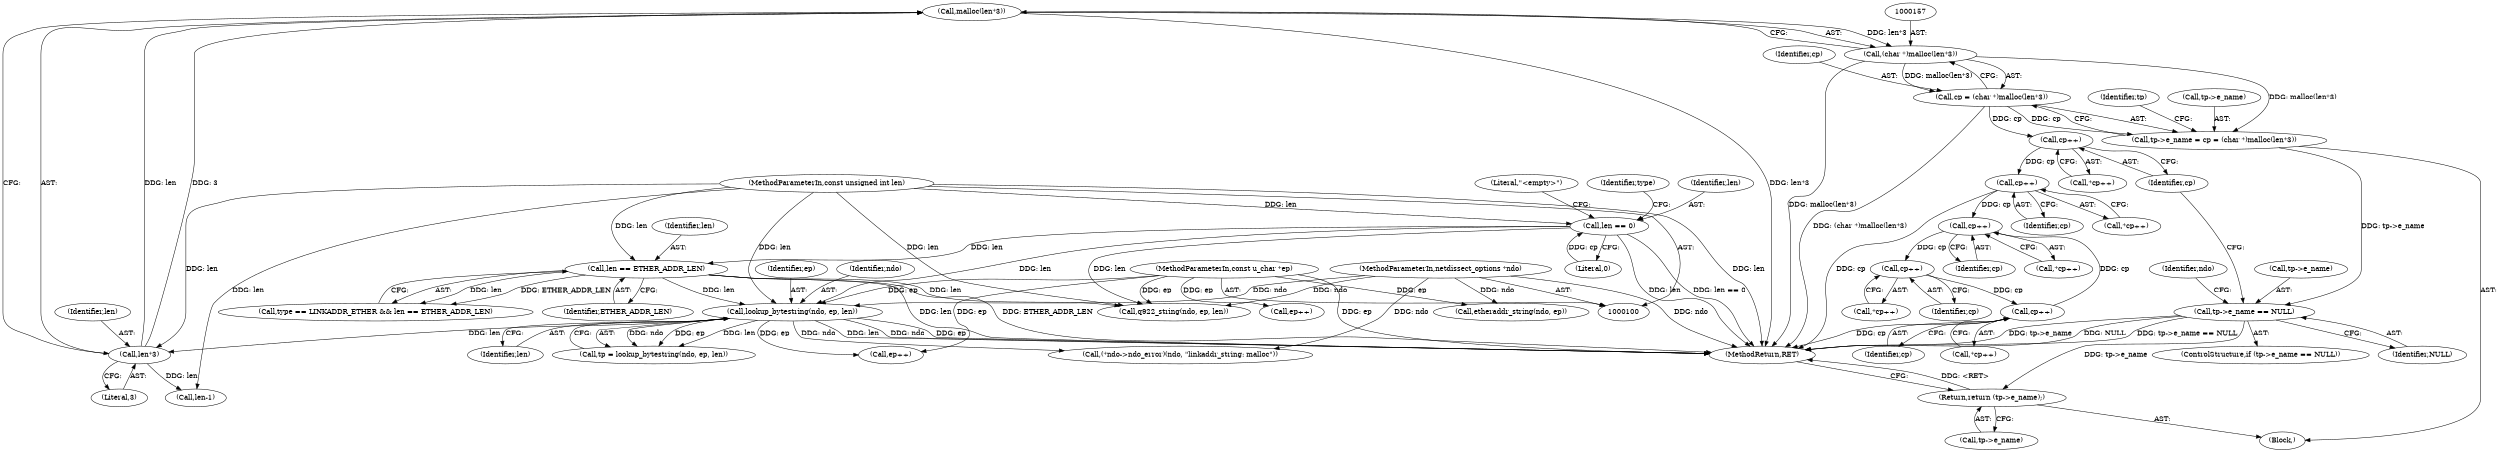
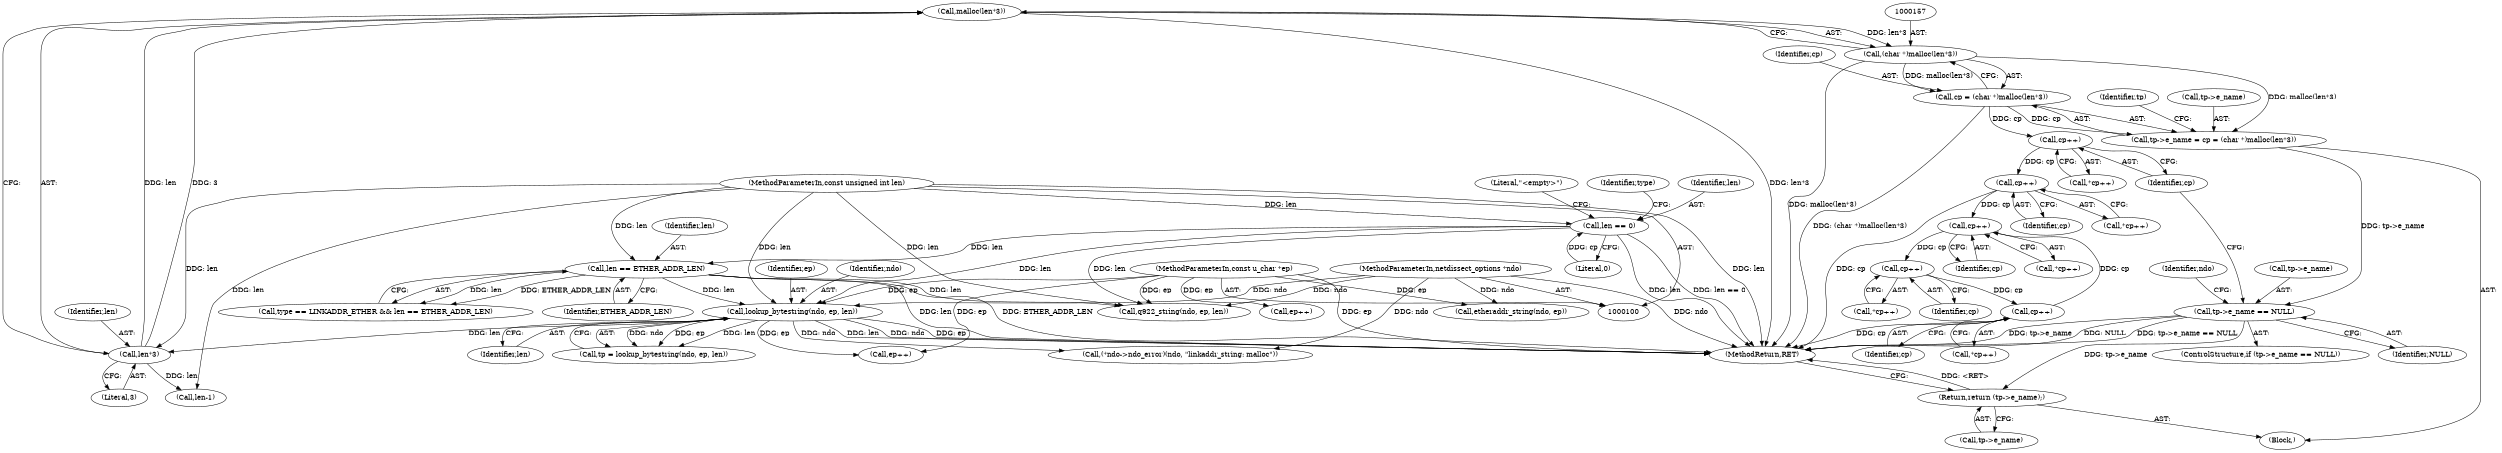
  digraph {
    n1 [label="(Call,malloc(len*3))"]
    n2 [label="(Call,len*3)"]
    n3 [label="(Call,(char *)malloc(len*3))"]
    n4 [label="(MethodReturn,RET)"]
    n5 [label="(Literal,3)"]
    n6 [label="(Call,len-1)"]
    n7 [label="(Call,tp->e_name = cp = (char *)malloc(len*3))"]
    n8 [label="(Call,cp = (char *)malloc(len*3))"]
    n9 [label="(Return,return (tp->e_name);)"]
    n10 [label="(Call,lookup_bytestring(ndo, ep, len))"]
    n11 [label="(Call,ep++)"]
    n12 [label="(Call,tp = lookup_bytestring(ndo, ep, len))"]
    n13 [label="(Call,(*ndo->ndo_error)(ndo, \"linkaddr_string: malloc\"))"]
    n14 [label="(Identifier,len)"]
    n15 [label="(MethodParameterIn,netdissect_options *ndo)"]
    n16 [label="(Call,q922_string(ndo, ep, len))"]
    n17 [label="(Call,etheraddr_string(ndo, ep))"]
    1000100
    n19 [label="(MethodParameterIn,const u_char *ep)"]
    n20 [label="(Call,ep++)"]
    n21 [label="(Call,len == ETHER_ADDR_LEN)"]
    n22 [label="(Call,type == LINKADDR_ETHER && len == ETHER_ADDR_LEN)"]
    n23 [label="(Identifier,ETHER_ADDR_LEN)"]
    n24 [label="(Call,len == 0)"]
    n25 [label="(Literal,0)"]
    n26 [label="(MethodParameterIn,const unsigned int len)"]
    n27 [label="(Call,tp->e_name == NULL)"]
    n28 [label="(Block,)"]
    n29 [label="(Call,cp++)"]
    n30 [label="(ControlStructure,if (tp->e_name == NULL))"]
    n31 [label="(Identifier,NULL)"]
    n32 [label="(Call,tp->e_name)"]
    n33 [label="(Call,cp++)"]
    n34 [label="(Identifier,cp)"]
    n35 [label="(Call,*cp++)"]
    n36 [label="(Call,cp++)"]
    n37 [label="(Identifier,cp)"]
    n38 [label="(Call,*cp++)"]
    n39 [label="(Call,cp++)"]
    n40 [label="(Call,*cp++)"]
    n41 [label="(Identifier,cp)"]
    n42 [label="(Call,cp++)"]
    n43 [label="(Call,*cp++)"]
    n44 [label="(Identifier,cp)"]
    n45 [label="(Identifier,cp)"]
    n46 [label="(Call,*cp++)"]
    n47 [label="(Identifier,len)"]
    n48 [label="(Identifier,len)"]
    n49 [label="(Identifier,cp)"]
    n50 [label="(Identifier,ndo)"]
    n51 [label="(Identifier,tp)"]
    n52 [label="(Identifier,ep)"]
    n53 [label="(Identifier,len)"]
    n54 [label="(Call,tp->e_name)"]
    n55 [label="(Literal,\"<empty>\")"]
    n56 [label="(Call,tp->e_name)"]
    n57 [label="(Identifier,ndo)"]
    n58 [label="(Identifier,type)"]
    1000157
    n1 -> n2 [label="CFG: "]
    n1 -> n3 [label="AST: "]
    n1 -> n3 [label="DDG: len*3"]
    n1 -> n4 [label="DDG: len*3"]
    n2 -> n1 [label="AST: "]
    n2 -> n1 [label="DDG: len"]
    n2 -> n1 [label="DDG: 3"]
    n2 -> n5 [label="CFG: "]
    n2 -> n6 [label="DDG: len"]
    n3 -> n1 [label="CFG: "]
    n3 -> n4 [label="DDG: malloc(len*3)"]
    n3 -> n7 [label="DDG: malloc(len*3)"]
    n3 -> n8 [label="AST: "]
    n3 -> n8 [label="DDG: malloc(len*3)"]
    n4 -> n9 [label="CFG: "]
    n5 -> n2 [label="AST: "]
-   n7 -> n8 [label="CFG: "]
+   n7 -> n8 [label="AST: "]
    n7 -> n27 [label="DDG: tp->e_name"]
    n7 -> n28 [label="AST: "]
    n8 -> n3 [label="CFG: "]
    n8 -> n4 [label="DDG: (char *)malloc(len*3)"]
    n8 -> n7 [label="AST: "]
    n8 -> n7 [label="DDG: cp"]
    n8 -> n29 [label="DDG: cp"]
    n9 -> n4 [label="DDG: <RET>"]
    n9 -> n28 [label="AST: "]
    n9 -> n32 [label="CFG: "]
    n10 -> n2 [label="DDG: len"]
    n10 -> n4 [label="DDG: len"]
    n10 -> n4 [label="DDG: ndo"]
    n10 -> n4 [label="DDG: ep"]
    n10 -> n11 [label="DDG: ep"]
    n10 -> n12 [label="AST: "]
    n10 -> n12 [label="DDG: ndo"]
    n10 -> n12 [label="DDG: ep"]
    n10 -> n12 [label="DDG: len"]
    n10 -> n13 [label="DDG: ndo"]
    n10 -> n14 [label="CFG: "]
    n12 -> n10 [label="CFG: "]
    n14 -> n10 [label="AST: "]
    n15 -> n4 [label="DDG: ndo"]
    n15 -> n10 [label="DDG: ndo"]
    n15 -> n13 [label="DDG: ndo"]
    n15 -> n16 [label="DDG: ndo"]
    n15 -> n17 [label="DDG: ndo"]
    n15 -> 1000100 [label="AST: "]
    n19 -> n4 [label="DDG: ep"]
    n19 -> n10 [label="DDG: ep"]
    n19 -> n11 [label="DDG: ep"]
    n19 -> n16 [label="DDG: ep"]
    n19 -> n17 [label="DDG: ep"]
    n19 -> 1000100 [label="AST: "]
    n19 -> n20 [label="DDG: ep"]
    n21 -> n4 [label="DDG: len"]
    n21 -> n4 [label="DDG: ETHER_ADDR_LEN"]
    n21 -> n10 [label="DDG: len"]
    n21 -> n16 [label="DDG: len"]
    n21 -> n22 [label="AST: "]
    n21 -> n22 [label="DDG: len"]
    n21 -> n22 [label="DDG: ETHER_ADDR_LEN"]
    n21 -> n23 [label="CFG: "]
    n22 -> n21 [label="CFG: "]
    n23 -> n21 [label="AST: "]
    n24 -> n4 [label="DDG: len == 0"]
    n24 -> n4 [label="DDG: len"]
    n24 -> n10 [label="DDG: len"]
    n24 -> n16 [label="DDG: len"]
    n24 -> n21 [label="DDG: len"]
    n24 -> n25 [label="CFG: "]
    n25 -> n24 [label="DDG: cp"]
    n26 -> n2 [label="DDG: len"]
    n26 -> n4 [label="DDG: len"]
    n26 -> n6 [label="DDG: len"]
    n26 -> n10 [label="DDG: len"]
    n26 -> n16 [label="DDG: len"]
    n26 -> 1000100 [label="AST: "]
    n26 -> n21 [label="DDG: len"]
    n26 -> n24 [label="DDG: len"]
    n27 -> n4 [label="DDG: tp->e_name"]
    n27 -> n4 [label="DDG: NULL"]
    n27 -> n4 [label="DDG: tp->e_name == NULL"]
    n27 -> n9 [label="DDG: tp->e_name"]
    n27 -> n30 [label="AST: "]
    n27 -> n31 [label="CFG: "]
    n29 -> n33 [label="DDG: cp"]
    n29 -> n34 [label="CFG: "]
    n29 -> n35 [label="AST: "]
    n31 -> n27 [label="AST: "]
    n32 -> n9 [label="AST: "]
    n33 -> n4 [label="DDG: cp"]
    n33 -> n36 [label="DDG: cp"]
    n33 -> n37 [label="CFG: "]
    n33 -> n38 [label="AST: "]
    n34 -> n27 [label="CFG: "]
    n34 -> n29 [label="AST: "]
    n35 -> n29 [label="CFG: "]
    n36 -> n39 [label="DDG: cp"]
    n36 -> n40 [label="AST: "]
    n36 -> n41 [label="CFG: "]
    n37 -> n33 [label="AST: "]
    n38 -> n33 [label="CFG: "]
    n39 -> n42 [label="DDG: cp"]
    n39 -> n43 [label="AST: "]
    n39 -> n44 [label="CFG: "]
    n40 -> n36 [label="CFG: "]
    n41 -> n36 [label="AST: "]
    n42 -> n4 [label="DDG: cp"]
    n42 -> n36 [label="DDG: cp"]
    n42 -> n45 [label="CFG: "]
    n42 -> n46 [label="AST: "]
    n43 -> n39 [label="CFG: "]
    n44 -> n39 [label="AST: "]
    n45 -> n42 [label="AST: "]
    n46 -> n42 [label="CFG: "]
    n47 -> n2 [label="AST: "]
    n48 -> n24 [label="AST: "]
    n49 -> n8 [label="AST: "]
    n50 -> n27 [label="CFG: "]
    n51 -> n7 [label="CFG: "]
    n52 -> n10 [label="AST: "]
    n53 -> n21 [label="AST: "]
    n54 -> n27 [label="AST: "]
    n55 -> n24 [label="CFG: "]
    n56 -> n7 [label="AST: "]
    n57 -> n10 [label="AST: "]
    n58 -> n24 [label="CFG: "]
    1000157 -> n3 [label="AST: "]
  }
